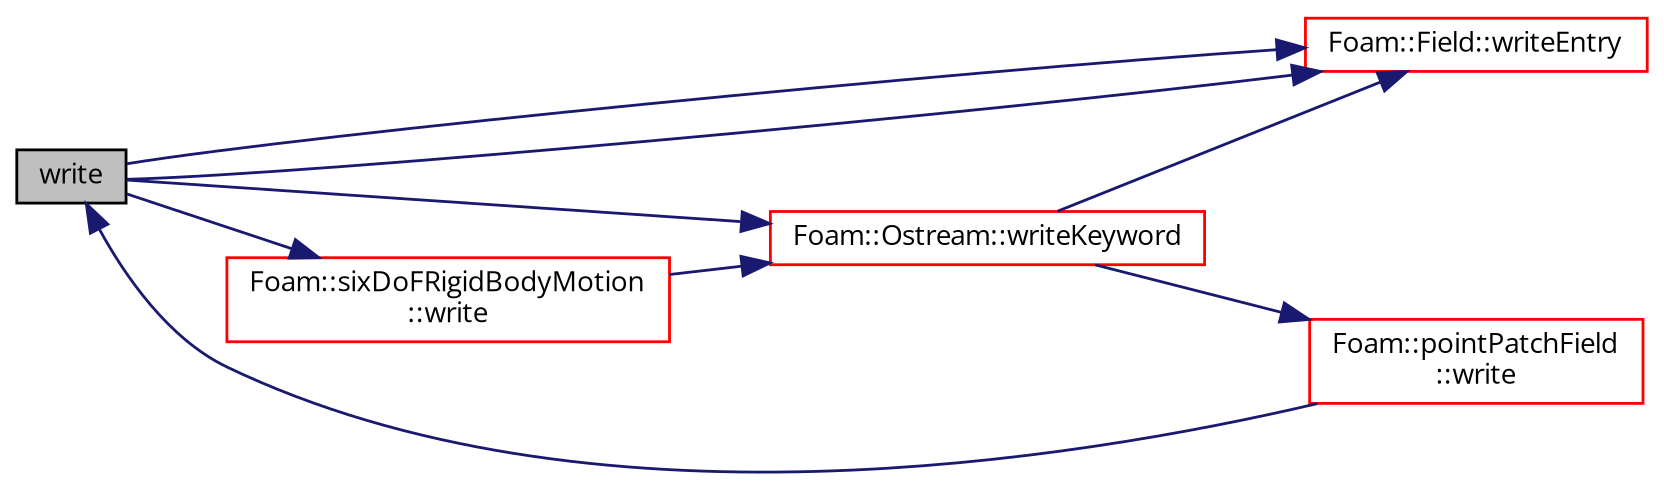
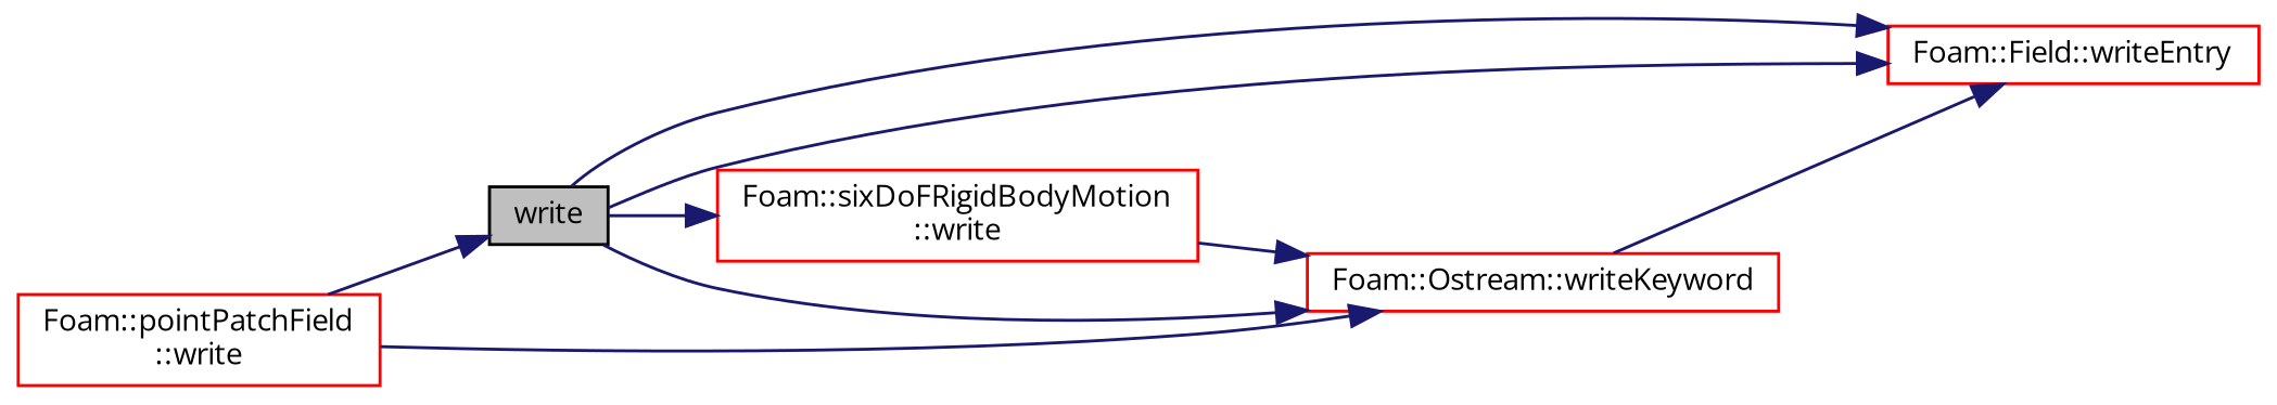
  digraph {
    fontname="Open Sans"
    rankdir=LR
    node [color=red fontname="Open Sans" fontsize=10 shape=record]
    edge [color=midnightblue fontname="Open Sans" fontsize=10 labelfontname=Helvetica labelfontsize=10 style=solid]
    n1 [color=black fillcolor=grey75 fontcolor=black height=0.2 label=write style=filled width=0.4]
    n2 [height=0.2 label="Foam::sixDoFRigidBodyMotion\l::write" width=0.4]
    n3 [height=0.2 label="Foam::Ostream::writeKeyword" width=0.4]
    n4 [height=0.2 label="Foam::Field::writeEntry" width=0.4]
    n5 [height=0.2 label="Foam::pointPatchField\l::write" width=0.4]
    n1 -> n2
    n1 -> n3
    n1 -> n4
    n1 -> n4
    n2 -> n3
    n3 -> n4
    n5 -> n1
-   n3 -> n5
+   n5 -> n3
  }
